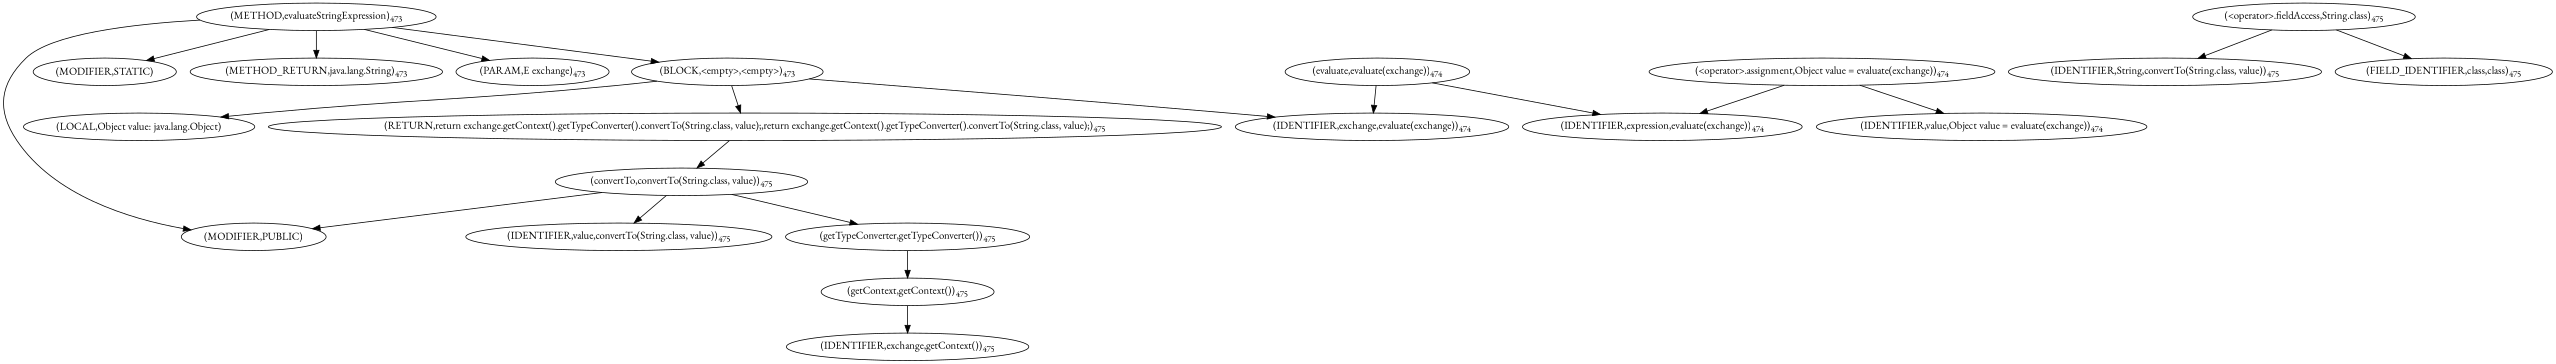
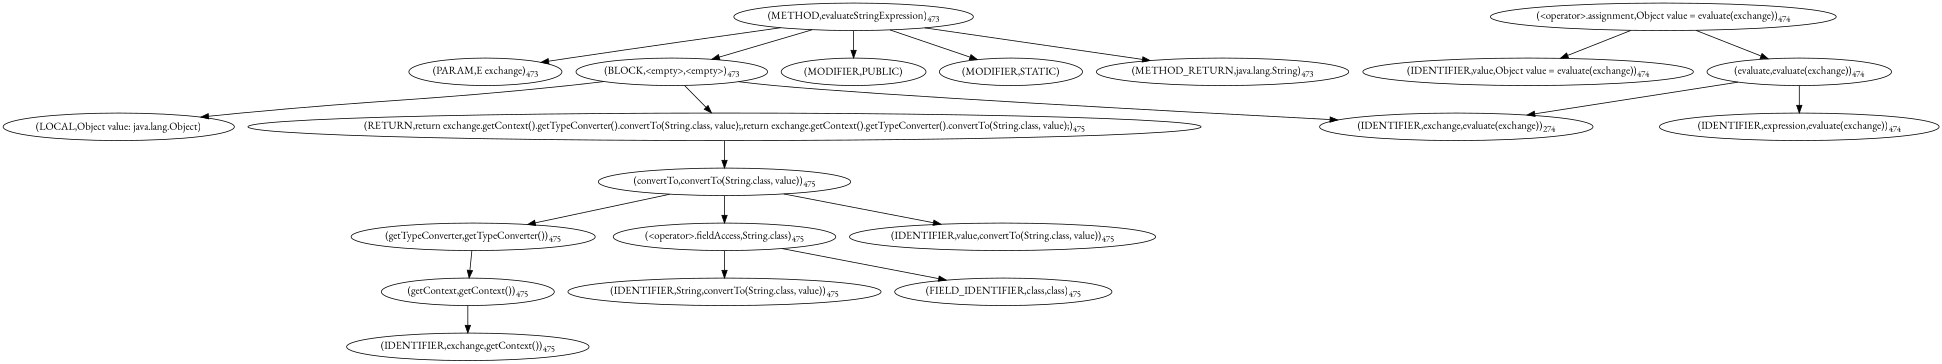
  digraph {
    fontname="EB Garamond"
    node [fontname="EB Garamond"]
    edge [fontname="EB Garamond"]
    n1 [label=<(METHOD,evaluateStringExpression)<SUB>473</SUB>>]
    n2 [label=<(PARAM,E exchange)<SUB>473</SUB>>]
    n3 [label=<(BLOCK,&lt;empty&gt;,&lt;empty&gt;)<SUB>473</SUB>>]
    n4 [label=<(MODIFIER,PUBLIC)>]
    n5 [label=<(MODIFIER,STATIC)>]
    n6 [label=<(METHOD_RETURN,java.lang.String)<SUB>473</SUB>>]
    n7 [label=<(LOCAL,Object value: java.lang.Object)>]
    n8 [label=<(RETURN,return exchange.getContext().getTypeConverter().convertTo(String.class, value);,return exchange.getContext().getTypeConverter().convertTo(String.class, value);)<SUB>475</SUB>>]
-   n9 [label=<(IDENTIFIER,exchange,evaluate(exchange))<SUB>474</SUB>>]
+   n9 [label=<(IDENTIFIER,exchange,evaluate(exchange))<SUB>274</SUB>>]
    n10 [label=<(&lt;operator&gt;.assignment,Object value = evaluate(exchange))<SUB>474</SUB>>]
    n11 [label=<(IDENTIFIER,value,Object value = evaluate(exchange))<SUB>474</SUB>>]
    n12 [label=<(evaluate,evaluate(exchange))<SUB>474</SUB>>]
    n13 [label=<(convertTo,convertTo(String.class, value))<SUB>475</SUB>>]
    n14 [label=<(IDENTIFIER,expression,evaluate(exchange))<SUB>474</SUB>>]
    n15 [label=<(getTypeConverter,getTypeConverter())<SUB>475</SUB>>]
    n16 [label=<(&lt;operator&gt;.fieldAccess,String.class)<SUB>475</SUB>>]
    n17 [label=<(IDENTIFIER,value,convertTo(String.class, value))<SUB>475</SUB>>]
    n18 [label=<(getContext,getContext())<SUB>475</SUB>>]
    n19 [label=<(IDENTIFIER,String,convertTo(String.class, value))<SUB>475</SUB>>]
    n20 [label=<(FIELD_IDENTIFIER,class,class)<SUB>475</SUB>>]
    n21 [label=<(IDENTIFIER,exchange,getContext())<SUB>475</SUB>>]
    n1 -> n2
    n1 -> n3
    n1 -> n4
    n1 -> n5
    n1 -> n6
    n3 -> n7
    n3 -> n8
    n3 -> n9
    n8 -> n13
    n10 -> n11
-   n10 -> n14
+   n10 -> n12
    n12 -> n9
    n12 -> n14
    n13 -> n15
-   n13 -> n4
+   n13 -> n16
    n13 -> n17
    n15 -> n18
    n16 -> n19
    n16 -> n20
    n18 -> n21
  }
